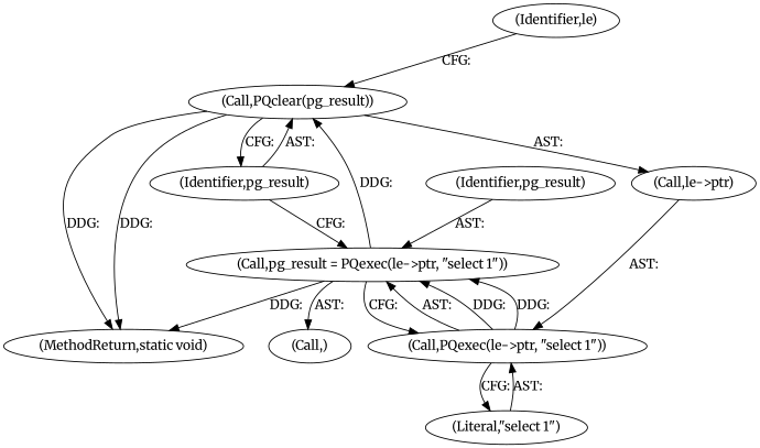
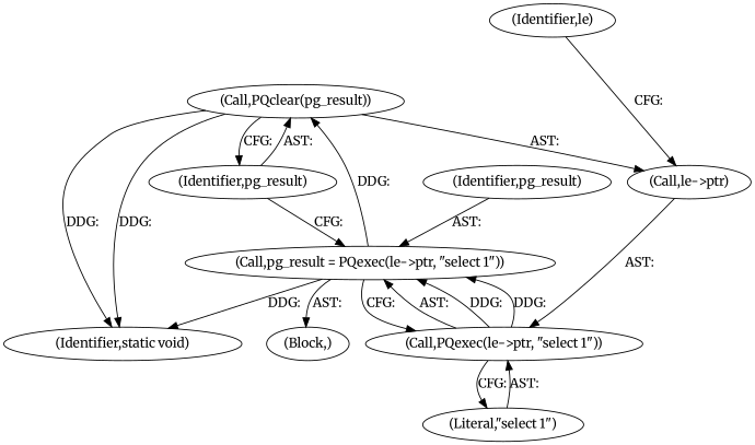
  digraph {
    fontname=Merriweather
    node [fontname=Merriweather]
    edge [fontname=Merriweather]
    n1 [label="(Call,PQclear(pg_result))"]
    n2 [label="(Identifier,pg_result)"]
-   n3 [label="(MethodReturn,static void)"]
+   n3 [label="(Identifier,static void)"]
    n4 [label="(Call,le->ptr)"]
    n5 [label="(Call,pg_result = PQexec(le->ptr, \"select 1\"))"]
-   n6 [label="(Call,)"]
+   n6 [label="(Block,)"]
    n7 [label="(Call,PQexec(le->ptr, \"select 1\"))"]
    n8 [label="(Literal,\"select 1\")"]
    n9 [label="(Identifier,pg_result)"]
    n10 [label="(Identifier,le)"]
    n1 -> n2 [label="CFG: "]
    n1 -> n3 [label="DDG: "]
    n1 -> n3 [label="DDG: "]
    n1 -> n4 [label="AST: "]
    n2 -> n1 [label="AST: "]
    n2 -> n5 [label="CFG: "]
    n4 -> n7 [label="AST: "]
    n5 -> n1 [label="DDG: "]
    n5 -> n3 [label="DDG: "]
    n5 -> n6 [label="AST: "]
    n5 -> n7 [label="CFG: "]
    n7 -> n5 [label="AST: "]
    n7 -> n5 [label="DDG: "]
    n7 -> n5 [label="DDG: "]
    n7 -> n8 [label="CFG: "]
    n8 -> n7 [label="AST: "]
    n9 -> n5 [label="AST: "]
-   n10 -> n1 [label="CFG: "]
+   n10 -> n4 [label="CFG: "]
  }
